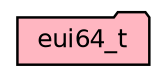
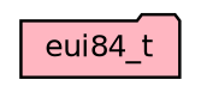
  digraph {
    rankdir=LR
-   n1 [color=black fillcolor=lightpink fontname=Helvetica fontsize=10 height=0.2 label=eui64_t shape=folder style=filled width=0.4]
+   n1 [color=black fillcolor=lightpink fontname=Helvetica fontsize=10 height=0.2 label=eui84_t shape=folder style=filled width=0.4]
  }
